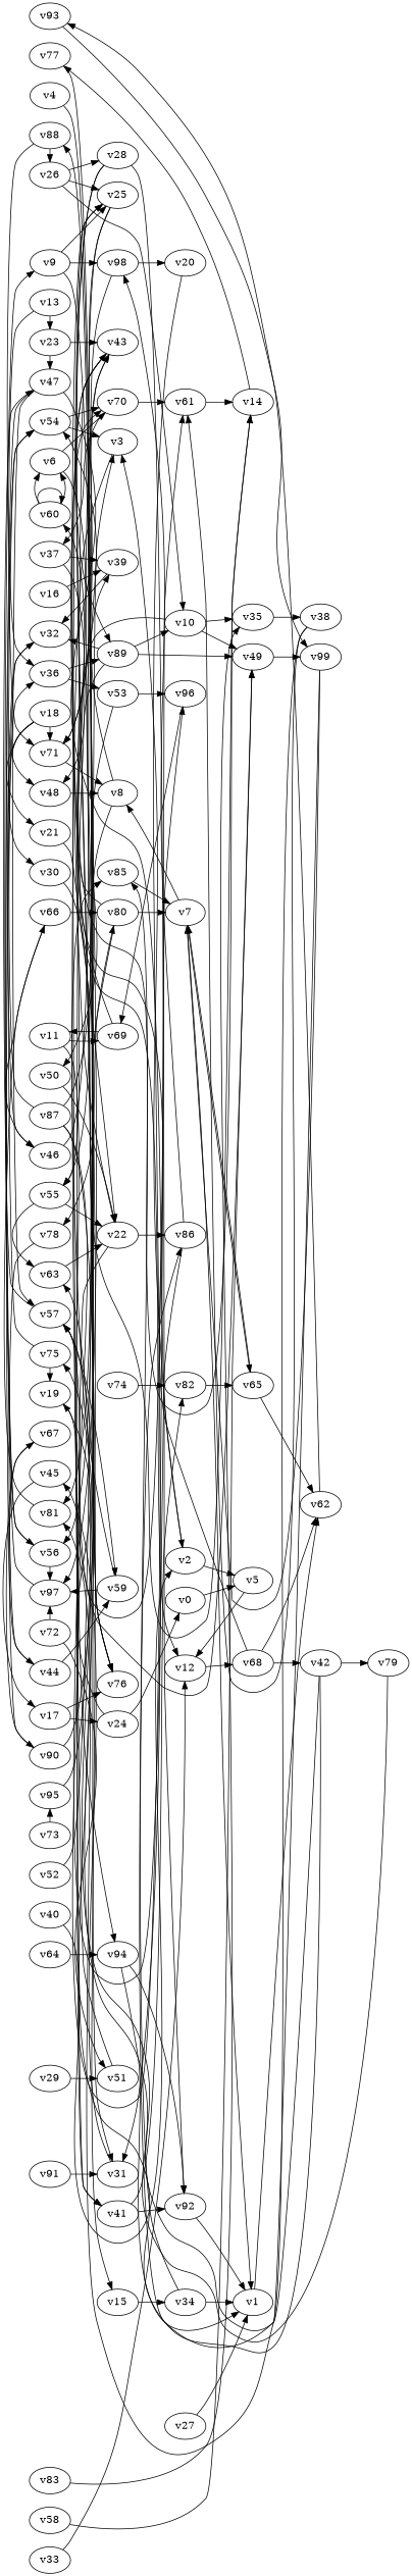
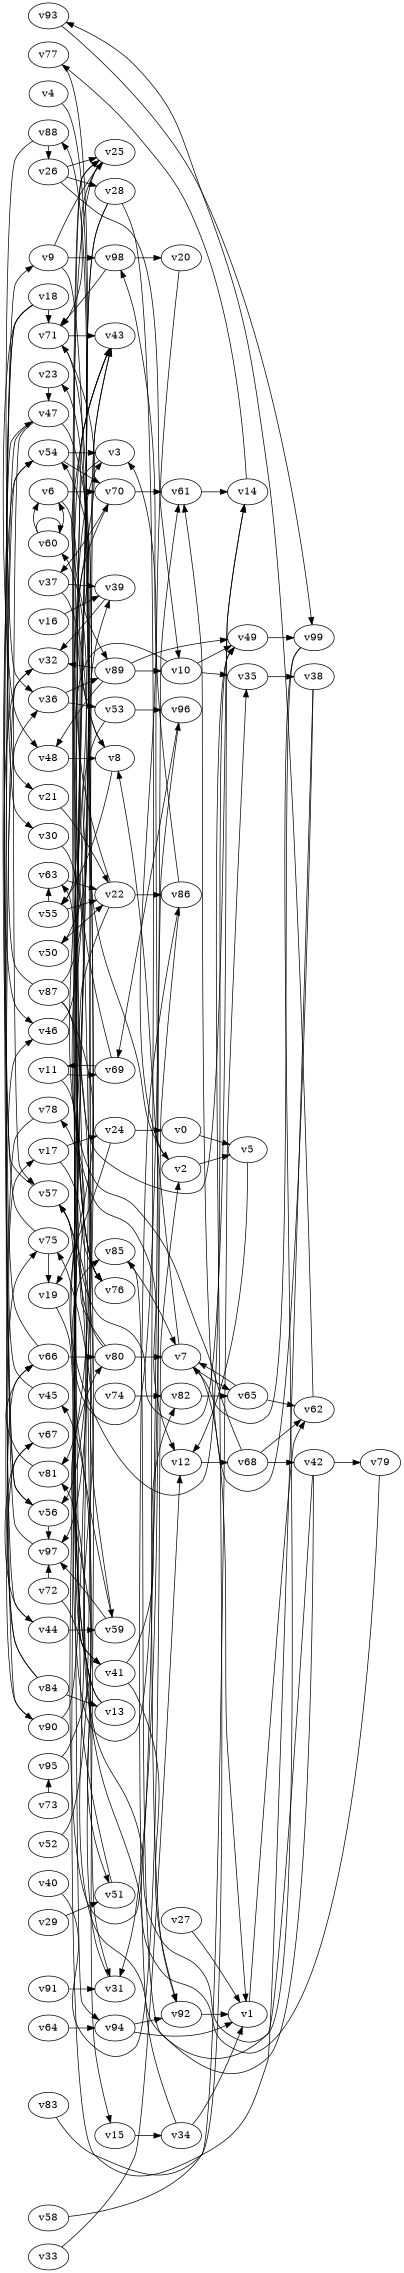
  digraph {
    rankdir=LR
    node [player=1]
    v0 [player=0]
    v5 [player=0]
    v12
    v62 [player=0]
    v1
    v93
    v2 [player=0]
    v3
    v94
    v92
    v4 [player=0]
    v76
    v88
    v68 [player=0]
    v14 [player=0]
    v6
    v70
    v77
    v61
    v37
    v7
    v8
    v65 [player=0]
    v54 [player=0]
    v55
    v22 [player=0]
    v63
    v9 [player=0]
    v25
    v31
    v98
    v71
    v97
    v45 [player=0]
    v20
    v10 [player=0]
    v35
    v49
    v38 [player=0]
    v99
    v11
    v69
    v96 [player=0]
    v42
    v60 [player=0]
    v13 [player=0]
    v23
    v47
    v43
    v15
    v34
    v86
    v16 [player=0]
    v39
    v32
    v17
    v24 [player=0]
    v19
    v18
    v21
    v30
    v48
    v41 [player=0]
    v82
    v89
    v57 [player=0]
    v56 [player=0]
    v26
    v28
    v81 [player=0]
    v27 [player=0]
    v66 [player=0]
    v29 [player=0]
    v51 [player=0]
    v46
    v33 [player=0]
    v36 [player=0]
    v53
    v50
    v40 [player=0]
    v79
    v59
    v75 [player=0]
    v44 [player=0]
    v67 [player=0]
    v85 [player=0]
    v90 [player=0]
    v52 [player=0]
    v58 [player=0]
    v64 [player=0]
    v80 [player=0]
    v78 [player=0]
    v72 [player=0]
    v95 [player=0]
    v73
    v74
    v83
+   v84
    v87 [player=0]
    v91
    v0 -> v5
    v5 -> v12 [constraint="time <= 17"]
    v12 -> v68
    v62 -> v93 [constraint="time % 6 == 2"]
    v1 -> v62 [constraint="time == 17"]
    v93 -> v99 [constraint="time == 5"]
    v2 -> v5
    v2 -> v3 [constraint="time <= 19"]
    v3 -> v94 [constraint="time == 17"]
    v94 -> v1 [constraint="time % 6 == 2"]
    v94 -> v92
    v92 -> v1
    v4 -> v76 [constraint="time >= 9"]
    v76 -> v88 [constraint="time % 3 == 1"]
    v88 -> v26 [constraint="time >= 5"]
    v88 -> v36 [constraint="time == 3"]
    v68 -> v62
    v68 -> v42
    v68 -> v60 [constraint="time % 6 == 5"]
    v14 -> v77 [constraint="time >= 2"]
    v6 -> v14 [constraint="time == 2"]
    v6 -> v70 [constraint="time >= 8"]
    v70 -> v61
    v70 -> v37 [constraint="time == 20"]
    v77 -> v76 [constraint="time == 9"]
    v61 -> v14
    v37 -> v12 [constraint="time % 2 == 1"]
    v37 -> v39
    v7 -> v1 [constraint="time % 5 == 3"]
    v7 -> v8 [constraint="time <= 15"]
    v7 -> v65
    v8 -> v54 [constraint="time <= 18"]
    v8 -> v55 [constraint="time % 6 == 2"]
    v65 -> v62
    v65 -> v7 [constraint="time % 4 == 0"]
    v54 -> v3
    v54 -> v70
    v55 -> v22
    v55 -> v63 [constraint="time >= 9"]
    v22 -> v43 [constraint="time >= 11"]
    v22 -> v86
    v22 -> v41 [constraint="time >= 10"]
    v63 -> v22
    v9 -> v25 [constraint="time >= 2"]
    v9 -> v31 [constraint="time % 4 == 1"]
    v9 -> v98
    v25 -> v71 [constraint="(time >= 3) && (time <= 25)"]
    v25 -> v97 [constraint="time >= 3"]
    v31 -> v45 [constraint="time == 11"]
    v98 -> v71 [constraint="time % 5 == 0"]
    v98 -> v20
    v71 -> v8 [constraint="time % 6 == 2"]
-   v23 -> v43
+   v71 -> v43
    v97 -> v54 [constraint="time >= 12"]
    v45 -> v17 [constraint="time == 15"]
    v20 -> v31 [constraint="time % 3 == 1"]
    v10 -> v55 [constraint="time == 19"]
    v10 -> v35
    v10 -> v49
    v35 -> v38
    v49 -> v99
    v38 -> v61 [constraint="time <= 10"]
    v38 -> v63 [constraint="time == 0"]
    v99 -> v7 [constraint="time % 3 == 0"]
    v99 -> v85 [constraint="time == 19"]
    v11 -> v69
    v11 -> v96 [constraint="time % 3 == 1"]
    v69 -> v70 [constraint="time % 2 == 1"]
    v69 -> v11
    v96 -> v69 [constraint="time % 3 == 0"]
    v42 -> v57 [constraint="time <= 23"]
    v42 -> v81 [constraint="time % 2 == 1"]
    v42 -> v79
    v60 -> v6 [constraint="time >= 4"]
    v60 -> v6 [constraint="time % 6 == 3"]
    v60 -> v60
    v13 -> v71 [constraint="time <= 5"]
    v13 -> v23 [constraint="time == 9"]
    v23 -> v47 [constraint="time % 6 == 3"]
    v47 -> v2 [constraint="time == 18"]
    v47 -> v57 [constraint="time % 4 == 0"]
    v47 -> v56 [constraint="time == 18"]
    v43 -> v41 [constraint="time % 5 == 2"]
    v43 -> v89 [constraint="(time >= 8) && (time <= 21)"]
    v15 -> v34
    v34 -> v1
    v34 -> v86 [constraint="time <= 7"]
    v86 -> v98 [constraint="time >= 14"]
    v86 -> v57 [constraint="time % 3 == 1"]
    v16 -> v39
    v39 -> v32 [constraint="time % 2 == 0"]
    v32 -> v46 [constraint="time == 11"]
    v17 -> v76
    v17 -> v24
    v24 -> v0
    v24 -> v19 [constraint="time <= 6"]
    v19 -> v61 [constraint="time % 6 == 2"]
    v18 -> v71 [constraint="time == 4"]
    v18 -> v21 [constraint="time >= 15"]
    v18 -> v30 [constraint="time <= 8"]
    v18 -> v48 [constraint="(time >= 9) && (time <= 19)"]
    v21 -> v22 [constraint="(time >= 1) && (time <= 16)"]
    v30 -> v14 [constraint="time == 16"]
    v48 -> v8
    v41 -> v92
    v41 -> v82 [constraint="time <= 13"]
    v82 -> v65
    v89 -> v10
    v89 -> v49
    v89 -> v32 [constraint="time % 5 == 3"]
    v89 -> v48 [constraint="time % 4 == 0"]
    v57 -> v47 [constraint="time == 3"]
    v57 -> v59 [constraint="time == 0"]
    v56 -> v9 [constraint="time >= 8"]
    v56 -> v97 [constraint="time <= 25"]
    v26 -> v25
    v26 -> v10 [constraint="time == 17"]
    v26 -> v28
    v28 -> v92 [constraint="time % 5 == 4"]
    v28 -> v56 [constraint="time == 8"]
    v28 -> v81 [constraint="time % 4 == 3"]
    v81 -> v66 [constraint="time == 7"]
    v27 -> v1
    v66 -> v46 [constraint="time == 9"]
    v66 -> v80
    v29 -> v51
    v51 -> v25 [constraint="(time % 3 == 0) || (time % 5 == 0)"]
    v46 -> v43 [constraint="time >= 2"]
    v33 -> v12 [constraint="time % 2 == 1"]
    v36 -> v89
    v36 -> v53
    v53 -> v96
    v53 -> v50 [constraint="time <= 16"]
    v50 -> v22 [constraint="(time % 3 == 0) || (time % 3 == 1)"]
    v40 -> v2 [constraint="time % 2 == 0"]
    v79 -> v75 [constraint="time == 6"]
    v59 -> v97 [constraint="time % 2 == 0"]
    v59 -> v85 [constraint="time % 5 == 4"]
    v75 -> v54 [constraint="time == 18"]
    v75 -> v19 [constraint="time == 7"]
    v44 -> v59
    v44 -> v67 [constraint="time % 5 == 2"]
    v67 -> v90 [constraint="time % 2 == 1"]
    v85 -> v7
    v90 -> v43 [constraint="time % 4 == 0"]
    v90 -> v32 [constraint="time % 4 == 0"]
    v52 -> v3 [constraint="time >= 14"]
    v58 -> v49 [constraint="(time >= 3) && (time <= 20)"]
    v64 -> v94
    v80 -> v7
    v80 -> v25 [constraint="time <= 24"]
    v80 -> v78 [constraint="time == 17"]
    v78 -> v44 [constraint="time % 4 == 0"]
    v72 -> v97 [constraint="time % 6 == 5"]
    v72 -> v51 [constraint="time >= 6"]
    v95 -> v80 [constraint="time % 4 == 2"]
    v73 -> v95 [constraint="time <= 24"]
    v74 -> v82
    v83 -> v35 [constraint="time >= 15"]
+   v84 -> v13
+   v84 -> v66 [constraint="time == 2"]
+   v84 -> v75 [constraint="time % 3 == 1"]
    v87 -> v49 [constraint="time % 6 == 5"]
    v87 -> v15 [constraint="time == 15"]
    v87 -> v39 [constraint="time <= 17"]
    v87 -> v36 [constraint="time == 0"]
    v91 -> v31
  }
